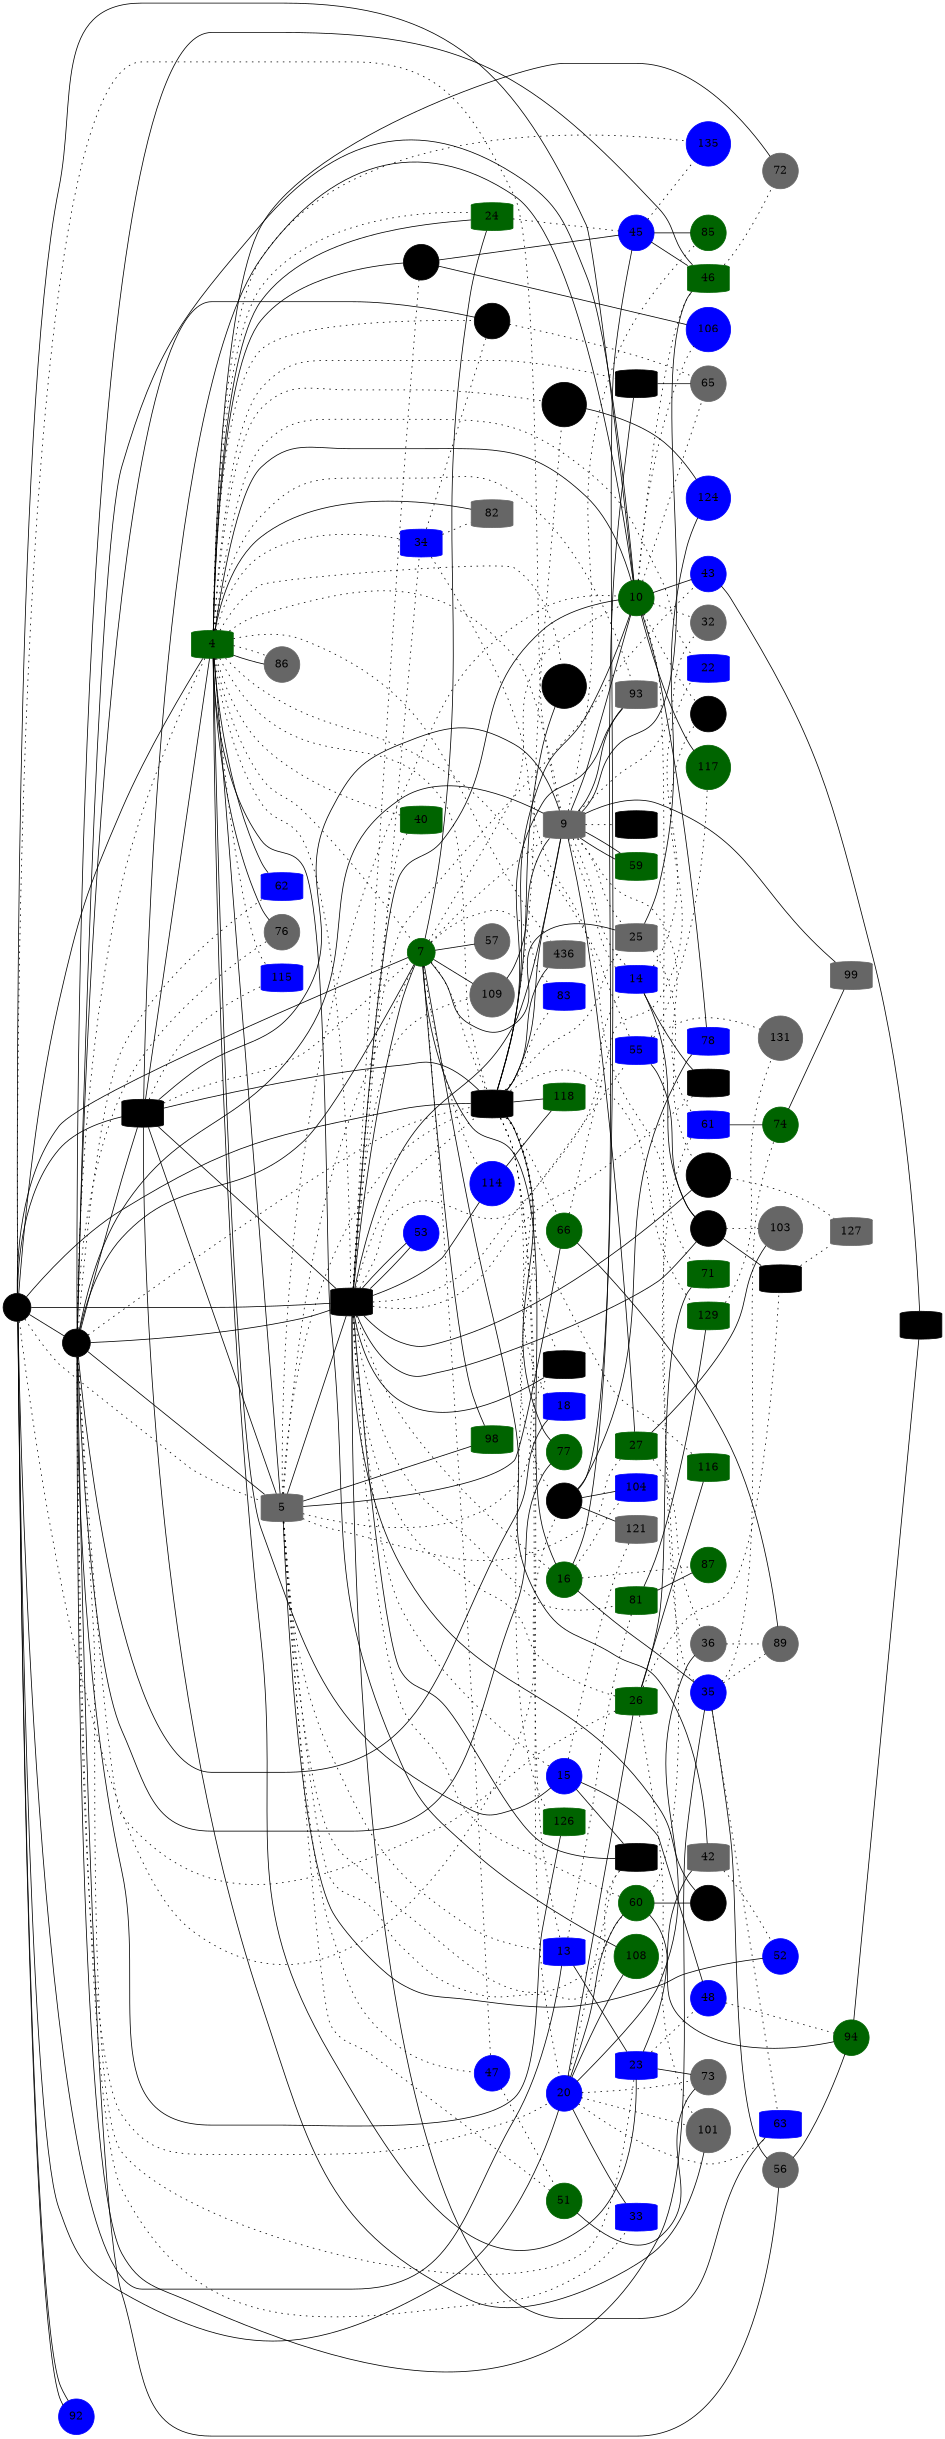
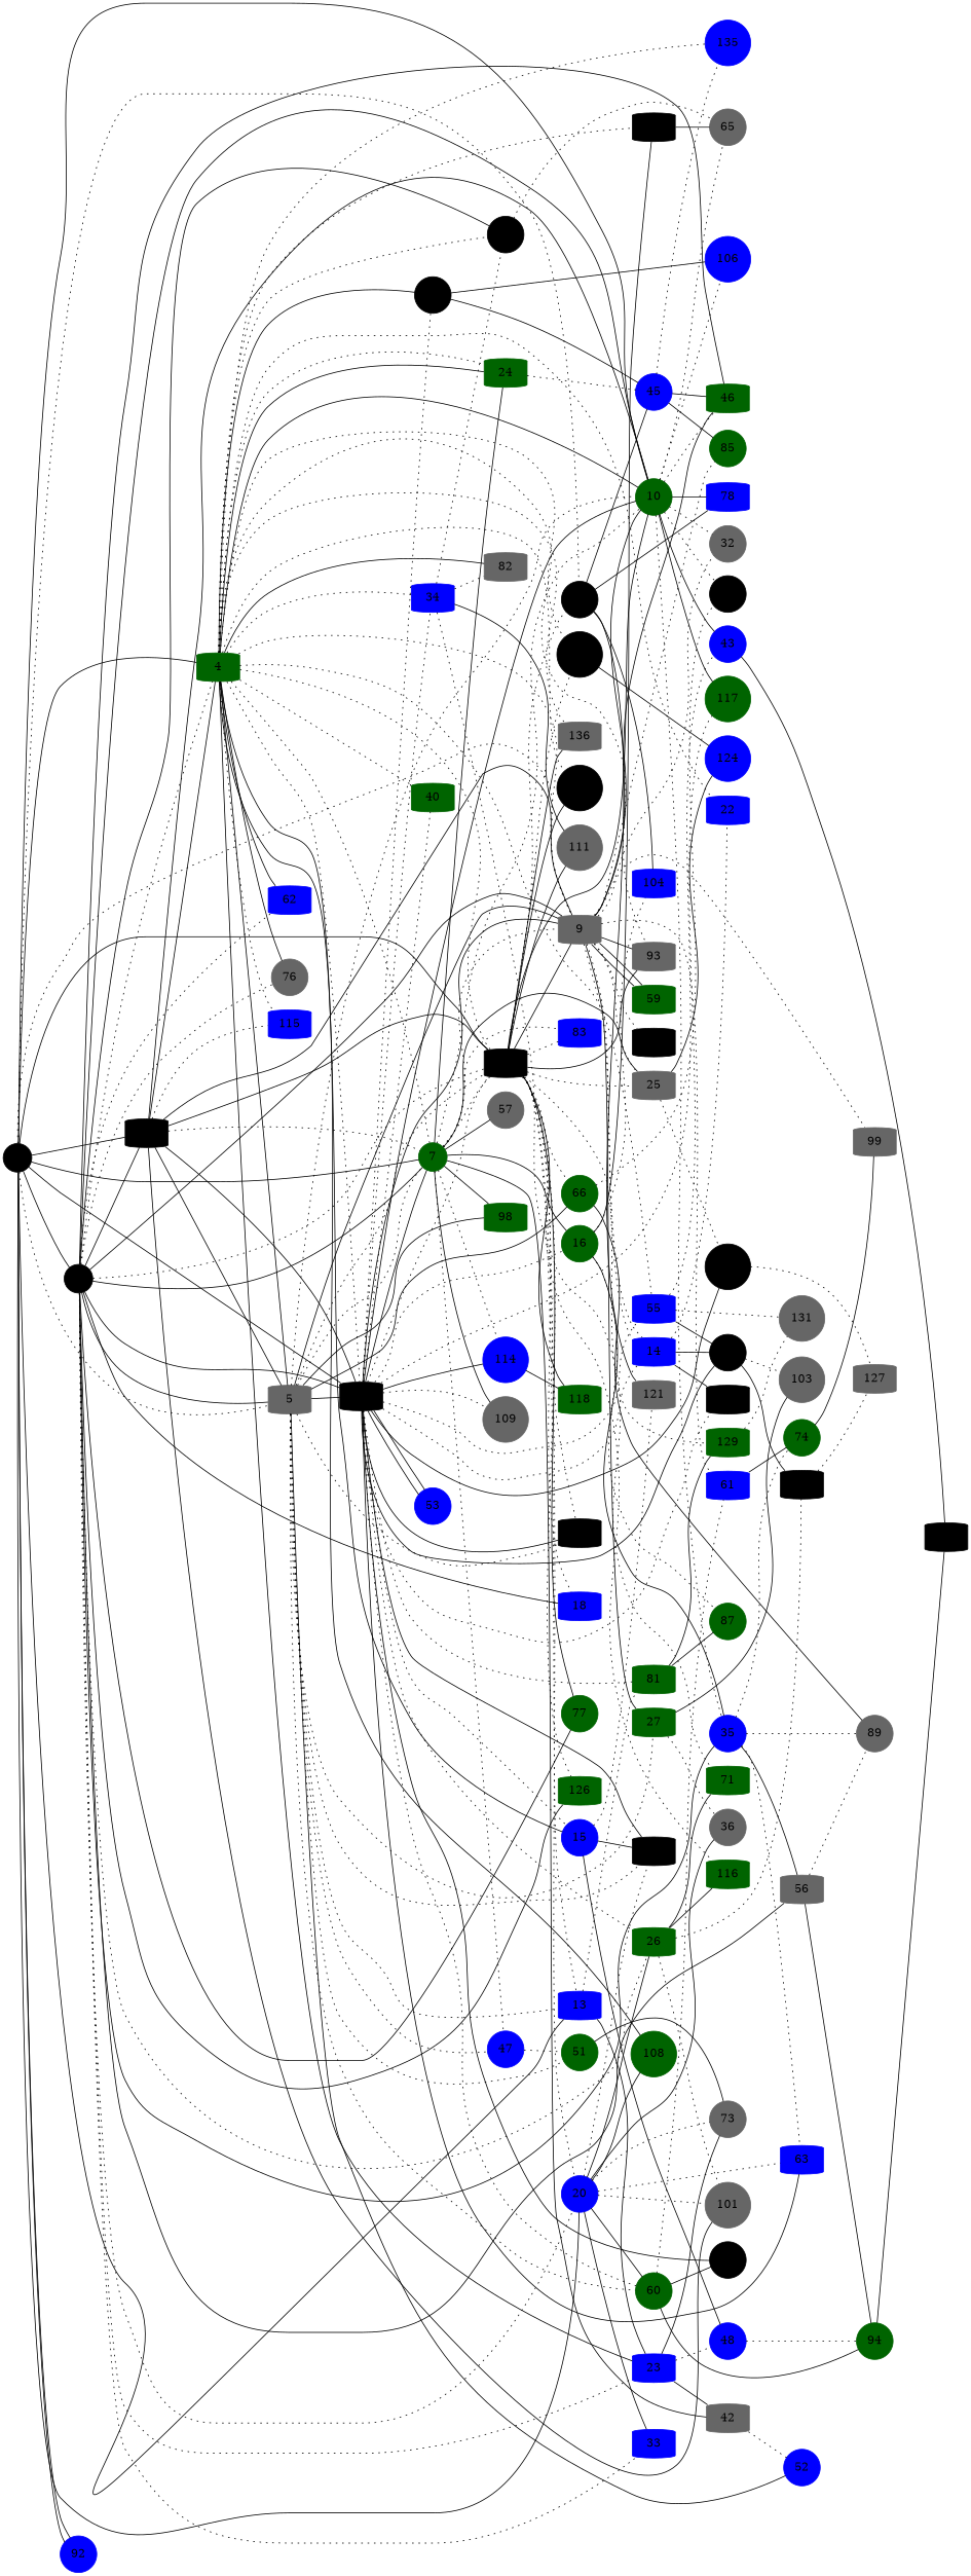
  graph {
    rankdir=LR
    node [color=blue shape=circle style=filled]
    edge [style=solid]
    1 [color=black super="+29"]
    2 [color=black super="+11"]
    3 [color=black shape=cylinder super="+88"]
    4 [color=darkgreen shape=cylinder super="+30"]
    5 [color=gray40 shape=cylinder super="+75"]
    6 [color=black shape=cylinder super="+12"]
    7 [color=darkgreen super="+44"]
    8 [color=black shape=cylinder super="+54"]
    9 [color=gray40 shape=cylinder super="+19"]
    10 [color=darkgreen super="+70"]
    13 [shape=cylinder super="+17"]
    20 [super="+28"]
    31 [color=black super="+95"]
    92
    18 [shape=cylinder]
    23 [shape=cylinder super="+105"]
    26 [color=darkgreen shape=cylinder super="+38"]
    33 [shape=cylinder]
    35
    46 [color=darkgreen shape=cylinder super="+80"]
    50 [color=black]
-   56 [color=gray40]
+   56 [color=gray40 shape=cylinder]
    62 [shape=cylinder]
    76 [color=gray40]
    77 [color=darkgreen]
    126 [color=darkgreen shape=cylinder]
    101 [color=gray40 super="+102"]
    115 [shape=cylinder]
    15 [super="+100"]
    22 [shape=cylinder]
    24 [color=darkgreen shape=cylinder super="+37"]
    34 [shape=cylinder super="+110"]
    40 [color=darkgreen shape=cylinder]
    41 [color=black]
    55 [shape=cylinder]
    64 [color=black shape=cylinder super="+91"]
-   72 [color=gray40]
    82 [color=gray40 shape=cylinder]
-   86 [color=gray40]
    93 [color=gray40 shape=cylinder]
    108 [color=darkgreen]
    120 [color=black]
    133 [color=black]
    135
-   136 [color=gray40 shape=cylinder label=436]
+   136 [color=gray40 shape=cylinder]
    21 [color=black shape=cylinder super="+84"]
    27 [color=darkgreen shape=cylinder]
    39 [color=black shape=cylinder super="+79"]
    47
    51 [color=darkgreen super="+122"]
    52
    60 [color=darkgreen super="+67"]
    66 [color=darkgreen]
    98 [color=darkgreen shape=cylinder]
    14 [shape=cylinder super="+49"]
    16 [color=darkgreen super="+58"]
    43
    53
    63 [shape=cylinder super="+132"]
    68 [color=black super="+69"]
    81 [color=darkgreen shape=cylinder]
    90 [color=black]
    107 [color=black]
    109 [color=gray40]
    112 [color=black shape=cylinder]
    114
    25 [color=gray40 shape=cylinder super="+119"]
    42 [color=gray40 shape=cylinder]
    57 [color=gray40]
    83 [shape=cylinder]
+   111 [color=gray40]
    116 [color=darkgreen shape=cylinder]
    118 [color=darkgreen shape=cylinder]
    129 [color=darkgreen shape=cylinder]
    32 [color=gray40]
    59 [color=darkgreen shape=cylinder]
    61 [shape=cylinder]
    85 [color=darkgreen]
    99 [color=gray40 shape=cylinder]
    123 [color=black shape=cylinder]
    65 [color=gray40]
    78 [shape=cylinder]
    97 [color=black]
    106
    117 [color=darkgreen]
    36 [color=gray40]
    73 [color=gray40]
    121 [color=gray40 shape=cylinder]
    104 [shape=cylinder]
    45 [super="+130"]
    48 [super="+113"]
    71 [color=darkgreen shape=cylinder]
    125 [color=black shape=cylinder]
    74 [color=darkgreen]
    89 [color=gray40 super="+128"]
    94 [color=darkgreen super="+134"]
    131 [color=gray40]
    124
    103 [color=gray40]
    87 [color=darkgreen]
    96 [color=black shape=cylinder]
    127 [color=gray40 shape=cylinder]
    1 -- 2
    1 -- 3
    1 -- 4 [weight=2]
    1 -- 5 [style=dotted]
    1 -- 6 [weight=2]
    1 -- 7
    1 -- 8 [weight=2]
    1 -- 9 [style=dotted]
    1 -- 10
    1 -- 13
    1 -- 20
    1 -- 31 [style=dotted weight=2]
    1 -- 92
    1 -- 92
    2 -- 3
    2 -- 4 [style=dotted weight=2]
    2 -- 5
    2 -- 6
    2 -- 7
    2 -- 8 [style=dotted weight=2]
    2 -- 9 [weight=2]
    2 -- 10
    2 -- 20 [style=dotted]
    2 -- 18
    2 -- 23 [style=dotted]
    2 -- 26 [style=dotted]
    2 -- 33 [style=dotted]
    2 -- 35
    2 -- 46
    2 -- 50
    2 -- 56
    2 -- 62 [style=dotted]
    2 -- 76 [style=dotted]
    2 -- 77
    2 -- 126
    3 -- 4
    3 -- 5
    3 -- 6 [weight=2]
    3 -- 7 [style=dotted]
    3 -- 8
    3 -- 9
    3 -- 10
    3 -- 101
    3 -- 115 [style=dotted]
    4 -- 5 [weight=2]
    4 -- 6 [style=dotted]
    4 -- 7 [style=dotted]
    4 -- 8 [style=dotted]
    4 -- 9 [style=dotted]
    4 -- 10
    4 -- 23
    4 -- 50 [style=dotted]
    4 -- 62
    4 -- 76
    4 -- 115 [style=dotted]
    4 -- 15
    4 -- 22 [style=dotted]
    4 -- 24
    4 -- 24 [style=dotted]
    4 -- 34 [style=dotted]
    4 -- 40 [style=dotted]
    4 -- 41
    4 -- 55 [style=dotted]
    4 -- 64 [style=dotted]
-   4 -- 72
    4 -- 82
-   4 -- 86
-   4 -- 86 [style=dotted]
    4 -- 93 [style=dotted]
    4 -- 108
    4 -- 120 [style=dotted]
    4 -- 133 [style=dotted]
    4 -- 135 [style=dotted]
    4 -- 136 [style=dotted]
    5 -- 6
    5 -- 7 [style=dotted]
    5 -- 8 [style=dotted]
-   109 -- 9
+   5 -- 9
    5 -- 10 [style=dotted]
    5 -- 13 [style=dotted]
    5 -- 21 [style=dotted]
    5 -- 27 [style=dotted]
    5 -- 39 [style=dotted]
    5 -- 47 [style=dotted]
    5 -- 51 [style=dotted]
    5 -- 52
    5 -- 60 [style=dotted]
    5 -- 66
    5 -- 98
    6 -- 7
    6 -- 8 [style=dotted]
    6 -- 9
    6 -- 10
    6 -- 26 [style=dotted]
    6 -- 15 [style=dotted]
    6 -- 34 [style=dotted]
    6 -- 40 [style=dotted]
    6 -- 41 [style=dotted]
    6 -- 55 [style=dotted]
    6 -- 21
    6 -- 39
    6 -- 60 [style=dotted]
    6 -- 14 [style=dotted]
    6 -- 16 [style=dotted]
    6 -- 43 [style=dotted]
    6 -- 53
    6 -- 53
    6 -- 63
    6 -- 68
    6 -- 81 [style=dotted]
    6 -- 90
    6 -- 107
    6 -- 109 [style=dotted]
    6 -- 112 [style=dotted]
    6 -- 114
    7 -- 8 [style=dotted]
    7 -- 9 [style=dotted]
    7 -- 10 [style=dotted]
    7 -- 24
    7 -- 47 [style=dotted]
    7 -- 98
    7 -- 16
    7 -- 109
    7 -- 114 [style=dotted]
    7 -- 25
    7 -- 42
    7 -- 57
    7 -- 83 [style=dotted]
    8 -- 9
    8 -- 10
    8 -- 13 [style=dotted]
    8 -- 20 [style=dotted]
    8 -- 31 [style=dotted]
    8 -- 18 [style=dotted]
    8 -- 77
    8 -- 126 [style=dotted]
    8 -- 93
    8 -- 120 [style=dotted]
    8 -- 133
    8 -- 136
    8 -- 21 [style=dotted]
    8 -- 66 [style=dotted]
    8 -- 25 [style=dotted]
    8 -- 83 [style=dotted]
+   8 -- 111
    8 -- 116 [style=dotted]
    8 -- 118
    8 -- 129 [style=dotted]
    9 -- 10
    9 -- 46
    9 -- 93
    9 -- 27
    9 -- 14 [style=dotted]
    9 -- 14 [style=dotted]
    9 -- 25 [style=dotted]
    9 -- 32 [style=dotted]
    9 -- 59
    9 -- 59
    9 -- 61 [style=dotted]
    9 -- 85 [style=dotted]
-   9 -- 99
+   9 -- 99 [style=dotted]
    9 -- 123 [style=dotted weight=2]
    10 -- 35 [style=dotted]
    10 -- 46 [style=dotted]
    10 -- 43
    10 -- 32 [style=dotted]
    10 -- 65 [style=dotted]
    10 -- 78
    10 -- 97 [style=dotted]
    10 -- 106 [style=dotted]
    10 -- 117
    13 -- 23
    13 -- 81 [style=dotted]
    20 -- 26
    20 -- 33
    20 -- 101 [style=dotted]
    20 -- 108
    20 -- 39 [style=dotted]
    20 -- 60
    20 -- 63 [style=dotted]
    20 -- 36
    20 -- 73 [style=dotted]
    31 -- 78
    31 -- 121
    31 -- 104
    31 -- 45
    23 -- 42
    23 -- 73
    23 -- 48 [style=dotted]
    26 -- 101 [style=dotted]
    26 -- 116
    26 -- 71
    26 -- 125 [style=dotted]
    35 -- 56
    35 -- 63 [style=dotted]
    35 -- 74 [style=dotted]
    35 -- 89 [style=dotted]
-   46 -- 72 [style=dotted]
    50 -- 65 [style=dotted]
-   36 -- 89 [style=dotted]
+   56 -- 89 [style=dotted]
    56 -- 94
    15 -- 39
    15 -- 121 [style=dotted]
    15 -- 48
    24 -- 45 [style=dotted]
    34 -- 50 [style=dotted]
    34 -- 82 [style=dotted]
+   34 -- 111
    34 -- 71 [style=dotted]
    41 -- 106
    41 -- 45
    55 -- 68
    55 -- 117 [style=dotted]
    55 -- 131 [style=dotted]
    64 -- 65
    120 -- 124
    27 -- 36 [style=dotted]
    27 -- 103
    47 -- 51 [style=dotted]
    51 -- 73
    60 -- 90
    60 -- 61 [style=dotted]
    60 -- 94 [weight=2]
    66 -- 97 [style=dotted]
    66 -- 89
    14 -- 22 [style=dotted]
    14 -- 68
    14 -- 112
    16 -- 35
    16 -- 64
    16 -- 104 [style=dotted]
    16 -- 87 [style=dotted]
    43 -- 96
    68 -- 125
    68 -- 103 [style=dotted]
    81 -- 129
    81 -- 87
    107 -- 127 [style=dotted]
    114 -- 118
    25 -- 107 [style=dotted]
    25 -- 124
    42 -- 52 [style=dotted]
    129 -- 131 [style=dotted]
    61 -- 74
    45 -- 46
    45 -- 135 [style=dotted]
    45 -- 85
    48 -- 94 [style=dotted]
    125 -- 127 [style=dotted]
    74 -- 99
    94 -- 96
  }
